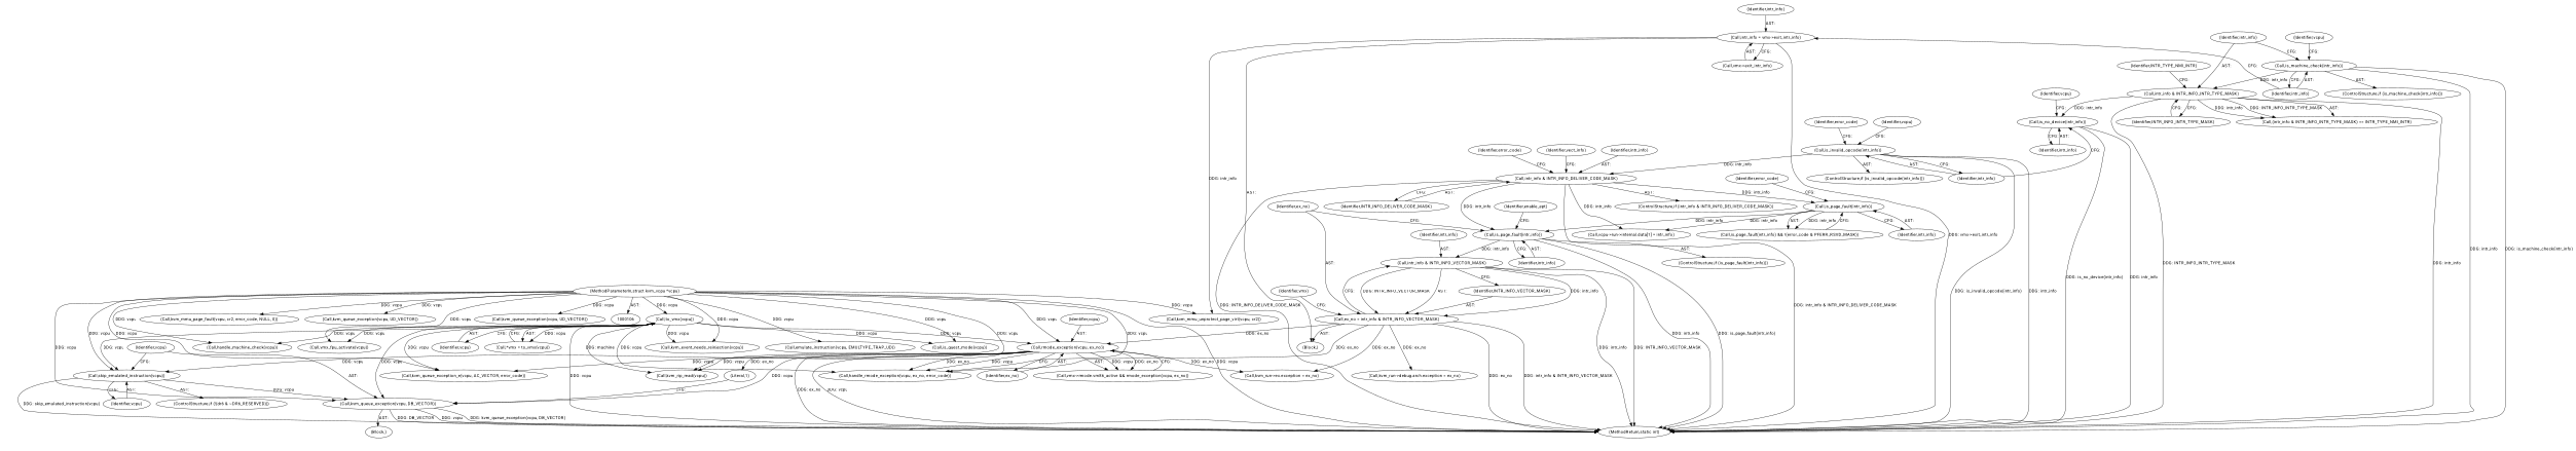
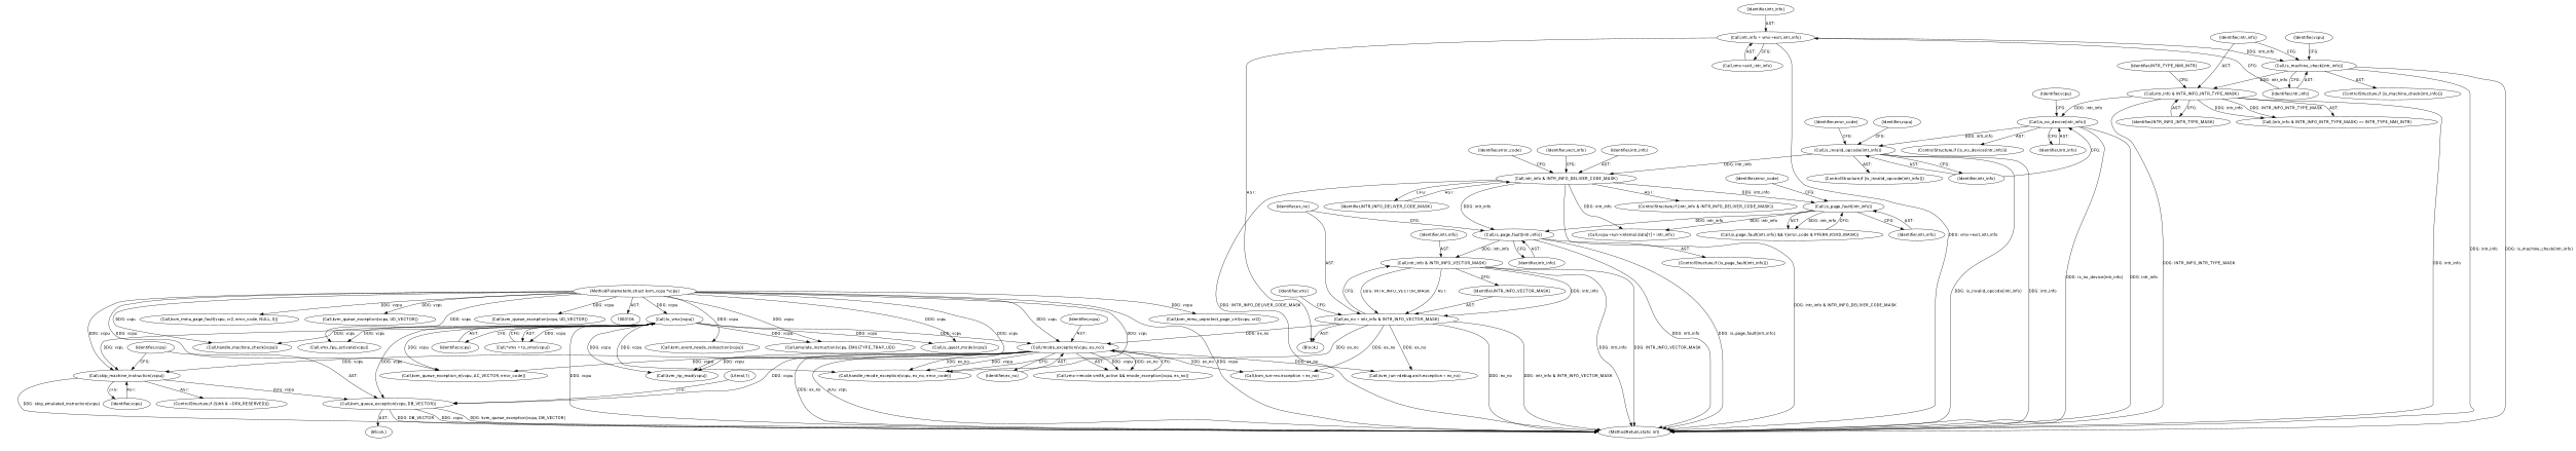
  digraph {
    fontname=Roboto
    node [fontname=Roboto]
    edge [fontname=Roboto]
    n1 [label="(Call,kvm_queue_exception(vcpu, DB_VECTOR))"]
    n2 [label="(MethodReturn,static int)"]
    n3 [label="(Block,)"]
-   n4 [label="(Call,skip_emulated_instruction(vcpu))"]
+   n4 [label="(Call,skip_machine_instruction(vcpu))"]
    n5 [label="(ControlStructure,if (!(dr6 & ~DR6_RESERVED)))"]
    n6 [label="(Identifier,vcpu)"]
    n7 [label="(Call,rmode_exception(vcpu, ex_no))"]
    n8 [label="(Call,handle_rmode_exception(vcpu, ex_no, error_code))"]
    n9 [label="(Call,kvm_run->debug.arch.exception = ex_no)"]
    n10 [label="(Identifier,ex_no)"]
    n11 [label="(Call,kvm_rip_read(vcpu))"]
    n12 [label="(Call,vmx->rmode.vm86_active && rmode_exception(vcpu, ex_no))"]
    n13 [label="(Call,kvm_queue_exception_e(vcpu, AC_VECTOR, error_code))"]
    n14 [label="(Call,kvm_run->ex.exception = ex_no)"]
    n15 [label="(Call,to_vmx(vcpu))"]
    n16 [label="(Call,is_guest_mode(vcpu))"]
    n17 [label="(Call,*vmx = to_vmx(vcpu))"]
    n18 [label="(Call,kvm_event_needs_reinjection(vcpu))"]
    n19 [label="(Identifier,vcpu)"]
    n20 [label="(Call,handle_machine_check(vcpu))"]
    n21 [label="(Call,vmx_fpu_activate(vcpu))"]
    n22 [label="(MethodParameterIn,struct kvm_vcpu *vcpu)"]
    n23 [label="(Call,kvm_mmu_page_fault(vcpu, cr2, error_code, NULL, 0))"]
    n24 [label="(Call,kvm_queue_exception(vcpu, UD_VECTOR))"]
    n25 [label="(Call,emulate_instruction(vcpu, EMULTYPE_TRAP_UD))"]
    n26 [label="(Call,kvm_queue_exception(vcpu, UD_VECTOR))"]
    n27 [label="(Call,kvm_mmu_unprotect_page_virt(vcpu, cr2))"]
    1000106
    n29 [label="(Call,ex_no = intr_info & INTR_INFO_VECTOR_MASK)"]
    n30 [label="(Call,intr_info & INTR_INFO_VECTOR_MASK)"]
    n31 [label="(Block,)"]
    n32 [label="(Identifier,INTR_INFO_VECTOR_MASK)"]
    n33 [label="(Call,is_page_fault(intr_info))"]
    n34 [label="(ControlStructure,if (is_page_fault(intr_info)))"]
    n35 [label="(Identifier,intr_info)"]
    n36 [label="(Call,is_page_fault(intr_info))"]
    n37 [label="(Identifier,intr_info)"]
    n38 [label="(Call,is_page_fault(intr_info) && !(error_code & PFERR_RSVD_MASK))"]
    n39 [label="(Call,vcpu->run->internal.data[1] = intr_info)"]
    n40 [label="(Call,intr_info & INTR_INFO_DELIVER_CODE_MASK)"]
    n41 [label="(ControlStructure,if (intr_info & INTR_INFO_DELIVER_CODE_MASK))"]
    n42 [label="(Identifier,INTR_INFO_DELIVER_CODE_MASK)"]
    n43 [label="(Call,is_invalid_opcode(intr_info))"]
    n44 [label="(ControlStructure,if (is_invalid_opcode(intr_info)))"]
    n45 [label="(Identifier,intr_info)"]
    n46 [label="(Call,is_no_device(intr_info))"]
    n47 [label="(Identifier,intr_info)"]
+   n48 [label="(ControlStructure,if (is_no_device(intr_info)))"]
    n49 [label="(Call,intr_info & INTR_INFO_INTR_TYPE_MASK)"]
    n50 [label="(Identifier,INTR_INFO_INTR_TYPE_MASK)"]
    n51 [label="(Call,(intr_info & INTR_INFO_INTR_TYPE_MASK) == INTR_TYPE_NMI_INTR)"]
    n52 [label="(Call,is_machine_check(intr_info))"]
    n53 [label="(Identifier,intr_info)"]
    n54 [label="(ControlStructure,if (is_machine_check(intr_info)))"]
    n55 [label="(Call,intr_info = vmx->exit_intr_info)"]
    n56 [label="(Call,vmx->exit_intr_info)"]
    n57 [label="(Identifier,vcpu)"]
    n58 [label="(Identifier,error_code)"]
    n59 [label="(Literal,1)"]
    n60 [label="(Identifier,vmx)"]
    n61 [label="(Identifier,vcpu)"]
    n62 [label="(Identifier,vcpu)"]
    n63 [label="(Identifier,vcpu)"]
    n64 [label="(Identifier,intr_info)"]
-   n65 [label="(Identifier,enable_ept)"]
    n66 [label="(Identifier,vcpu)"]
    n67 [label="(Identifier,intr_info)"]
    n68 [label="(Identifier,ex_no)"]
    n69 [label="(Identifier,INTR_TYPE_NMI_INTR)"]
    n70 [label="(Identifier,error_code)"]
    n71 [label="(Identifier,vect_info)"]
    n72 [label="(Identifier,intr_info)"]
    n73 [label="(Identifier,intr_info)"]
    n74 [label="(Identifier,error_code)"]
    n1 -> n2 [label="DDG: DB_VECTOR"]
    n1 -> n2 [label="DDG: vcpu"]
    n1 -> n2 [label="DDG: kvm_queue_exception(vcpu, DB_VECTOR)"]
    n1 -> n3 [label="AST: "]
    n4 -> n1 [label="DDG: vcpu"]
    n4 -> n2 [label="DDG: skip_emulated_instruction(vcpu)"]
    n4 -> n5 [label="AST: "]
    n4 -> n6 [label="CFG: "]
    n6 -> n4 [label="AST: "]
    n7 -> n1 [label="DDG: vcpu"]
    n7 -> n2 [label="DDG: ex_no"]
    n7 -> n2 [label="DDG: vcpu"]
    n7 -> n4 [label="DDG: vcpu"]
    n7 -> n8 [label="DDG: vcpu"]
    n7 -> n8 [label="DDG: ex_no"]
-   n7 -> n59 [label="DDG: ex_no"]
+   n7 -> n9 [label="DDG: ex_no"]
    n7 -> n10 [label="CFG: "]
    n7 -> n11 [label="DDG: vcpu"]
    n7 -> n12 [label="AST: "]
    n7 -> n12 [label="DDG: vcpu"]
    n7 -> n12 [label="DDG: ex_no"]
    n7 -> n13 [label="DDG: vcpu"]
    n7 -> n14 [label="DDG: ex_no"]
    n10 -> n7 [label="AST: "]
    n12 -> n7 [label="CFG: "]
    n15 -> n1 [label="DDG: vcpu"]
    n15 -> n2 [label="DDG: vcpu"]
    n15 -> n4 [label="DDG: vcpu"]
    n15 -> n7 [label="DDG: vcpu"]
    n15 -> n8 [label="DDG: vcpu"]
-   n15 -> n11 [label="DDG: machine"]
+   n15 -> n11 [label="DDG: vcpu"]
    n15 -> n13 [label="DDG: vcpu"]
    n15 -> n16 [label="DDG: vcpu"]
    n15 -> n17 [label="AST: "]
    n15 -> n17 [label="DDG: vcpu"]
-   n15 -> n18 [label="DDG: vcpu"]
+   n15 -> n25 [label="DDG: vcpu"]
    n15 -> n19 [label="CFG: "]
    n15 -> n20 [label="DDG: vcpu"]
    n15 -> n21 [label="DDG: vcpu"]
    n17 -> n15 [label="CFG: "]
    n19 -> n15 [label="AST: "]
-   n22 -> n1 [label="DDG: vcpu"]
    n22 -> n2 [label="DDG: vcpu"]
    n22 -> n4 [label="DDG: vcpu"]
    n22 -> n7 [label="DDG: vcpu"]
    n22 -> n8 [label="DDG: vcpu"]
    n22 -> n11 [label="DDG: vcpu"]
    n22 -> n13 [label="DDG: vcpu"]
    n22 -> n15 [label="DDG: vcpu"]
    n22 -> n16 [label="DDG: vcpu"]
    n22 -> n18 [label="DDG: vcpu"]
    n22 -> n20 [label="DDG: vcpu"]
    n22 -> n21 [label="DDG: vcpu"]
    n22 -> n23 [label="DDG: vcpu"]
    n22 -> n24 [label="DDG: vcpu"]
    n22 -> n25 [label="DDG: vcpu"]
    n22 -> n26 [label="DDG: vcpu"]
    n22 -> n27 [label="DDG: vcpu"]
    n22 -> 1000106 [label="AST: "]
    n29 -> n2 [label="DDG: ex_no"]
    n29 -> n2 [label="DDG: intr_info & INTR_INFO_VECTOR_MASK"]
    n29 -> n7 [label="DDG: ex_no"]
    n29 -> n8 [label="DDG: ex_no"]
    n29 -> n9 [label="DDG: ex_no"]
    n29 -> n14 [label="DDG: ex_no"]
    n29 -> n30 [label="CFG: "]
    n29 -> n31 [label="AST: "]
    n30 -> n2 [label="DDG: intr_info"]
    n30 -> n2 [label="DDG: INTR_INFO_VECTOR_MASK"]
    n30 -> n29 [label="AST: "]
    n30 -> n29 [label="DDG: intr_info"]
    n30 -> n29 [label="DDG: INTR_INFO_VECTOR_MASK"]
    n30 -> n32 [label="CFG: "]
    n32 -> n29 [label="AST: "]
    n33 -> n2 [label="DDG: intr_info"]
    n33 -> n2 [label="DDG: is_page_fault(intr_info)"]
    n33 -> n30 [label="DDG: intr_info"]
    n33 -> n34 [label="AST: "]
    n33 -> n35 [label="CFG: "]
    n35 -> n33 [label="AST: "]
    n36 -> n33 [label="DDG: intr_info"]
    n36 -> n37 [label="CFG: "]
    n36 -> n38 [label="AST: "]
    n36 -> n38 [label="DDG: intr_info"]
    n36 -> n39 [label="DDG: intr_info"]
    n37 -> n36 [label="AST: "]
    n38 -> n36 [label="CFG: "]
    n40 -> n2 [label="DDG: intr_info & INTR_INFO_DELIVER_CODE_MASK"]
    n40 -> n2 [label="DDG: INTR_INFO_DELIVER_CODE_MASK"]
    n40 -> n33 [label="DDG: intr_info"]
    n40 -> n36 [label="DDG: intr_info"]
    n40 -> n39 [label="DDG: intr_info"]
    n40 -> n41 [label="AST: "]
    n40 -> n42 [label="CFG: "]
    n42 -> n40 [label="AST: "]
    n43 -> n2 [label="DDG: intr_info"]
    n43 -> n2 [label="DDG: is_invalid_opcode(intr_info)"]
    n43 -> n40 [label="DDG: intr_info"]
    n43 -> n44 [label="AST: "]
    n43 -> n45 [label="CFG: "]
    n45 -> n43 [label="AST: "]
    n45 -> n46 [label="CFG: "]
    n46 -> n2 [label="DDG: is_no_device(intr_info)"]
    n46 -> n2 [label="DDG: intr_info"]
+   n46 -> n43 [label="DDG: intr_info"]
    n46 -> n47 [label="CFG: "]
+   n46 -> n48 [label="AST: "]
    n47 -> n46 [label="AST: "]
    n49 -> n2 [label="DDG: INTR_INFO_INTR_TYPE_MASK"]
    n49 -> n2 [label="DDG: intr_info"]
    n49 -> n46 [label="DDG: intr_info"]
    n49 -> n50 [label="CFG: "]
    n49 -> n51 [label="AST: "]
    n49 -> n51 [label="DDG: intr_info"]
    n49 -> n51 [label="DDG: INTR_INFO_INTR_TYPE_MASK"]
-   n50 -> n49 [label="CFG: "]
+   n50 -> n49 [label="AST: "]
    n52 -> n2 [label="DDG: is_machine_check(intr_info)"]
    n52 -> n2 [label="DDG: intr_info"]
    n52 -> n49 [label="DDG: intr_info"]
    n52 -> n53 [label="CFG: "]
    n52 -> n54 [label="AST: "]
    n53 -> n52 [label="AST: "]
    n53 -> n55 [label="CFG: "]
    n55 -> n2 [label="DDG: vmx->exit_intr_info"]
    n55 -> n31 [label="AST: "]
-   n55 -> n27 [label="DDG: intr_info"]
+   n55 -> n52 [label="DDG: intr_info"]
    n55 -> n56 [label="CFG: "]
    n56 -> n55 [label="AST: "]
    n57 -> n43 [label="CFG: "]
    n58 -> n43 [label="CFG: "]
    n59 -> n1 [label="CFG: "]
    n60 -> n29 [label="CFG: "]
    n61 -> n7 [label="AST: "]
    n62 -> n1 [label="AST: "]
    n62 -> n4 [label="CFG: "]
    n63 -> n52 [label="CFG: "]
    n64 -> n30 [label="AST: "]
-   n65 -> n33 [label="CFG: "]
    n66 -> n46 [label="CFG: "]
    n67 -> n49 [label="AST: "]
    n67 -> n52 [label="CFG: "]
    n68 -> n29 [label="AST: "]
    n68 -> n33 [label="CFG: "]
    n69 -> n49 [label="CFG: "]
    n70 -> n40 [label="CFG: "]
    n71 -> n40 [label="CFG: "]
    n72 -> n40 [label="AST: "]
    n73 -> n55 [label="AST: "]
    n74 -> n36 [label="CFG: "]
  }
